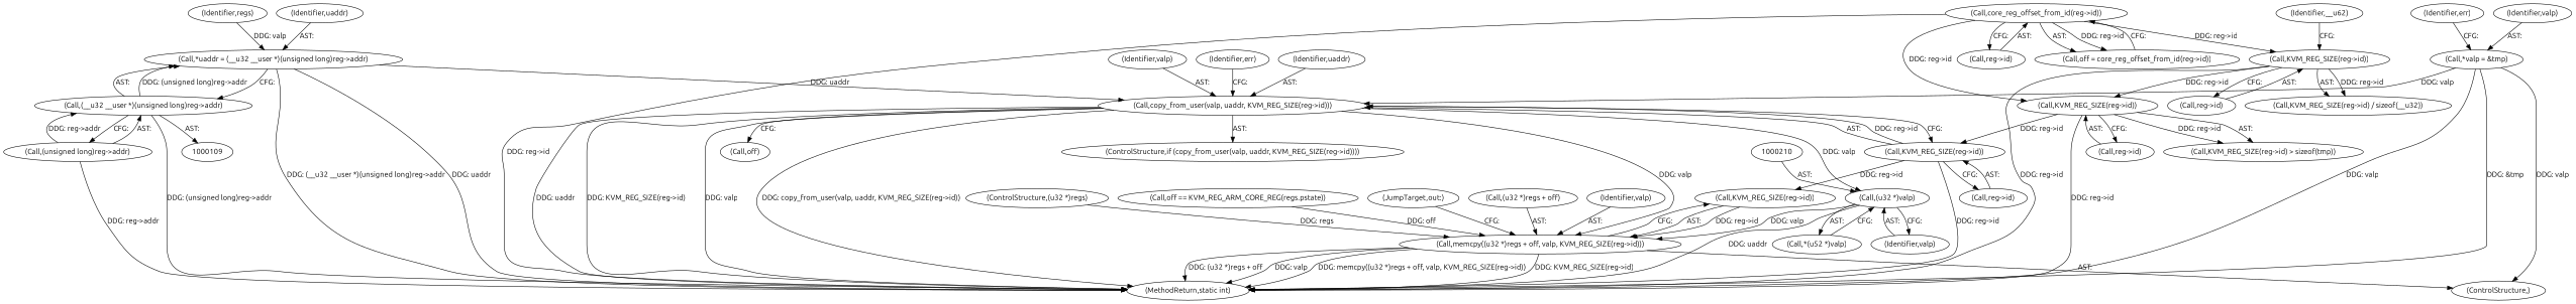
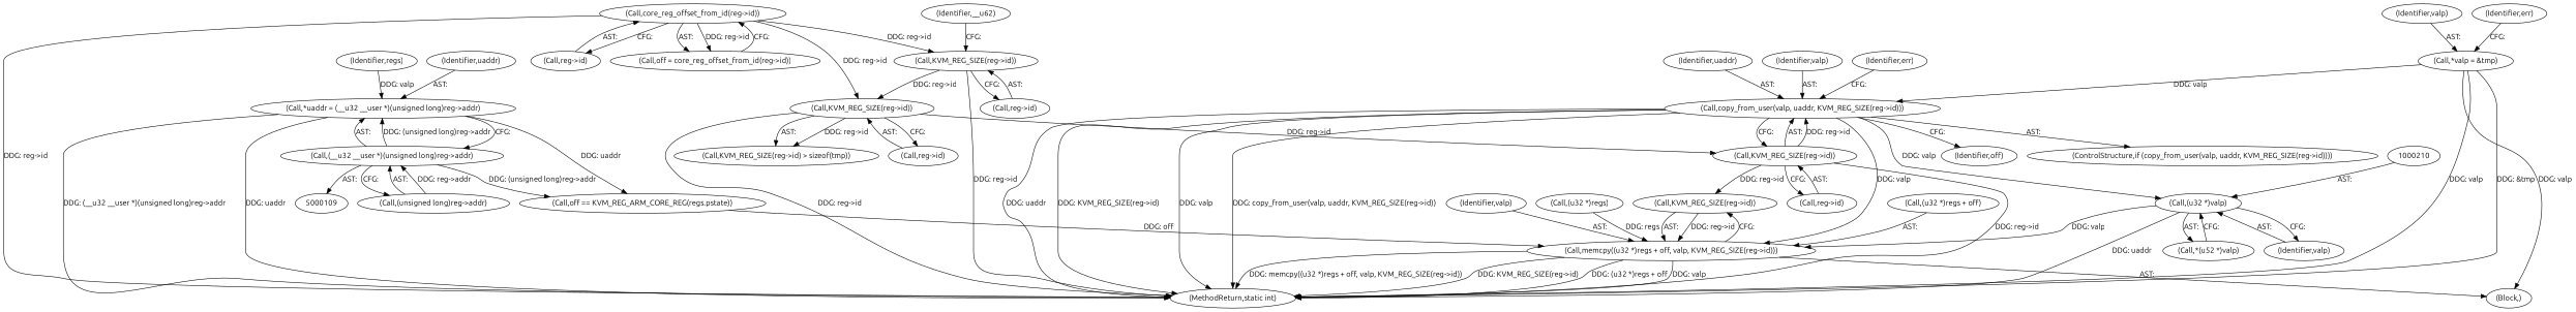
  digraph {
    fontname=Ubuntu
    node [fontname=Ubuntu]
    edge [fontname=Ubuntu]
    n1 [label="(Call,copy_from_user(valp, uaddr, KVM_REG_SIZE(reg->id)))"]
    n2 [label="(Call,KVM_REG_SIZE(reg->id))"]
    n3 [label="(Call,(u32 *)valp)"]
    n4 [label="(Call,memcpy((u32 *)regs + off, valp, KVM_REG_SIZE(reg->id)))"]
    n5 [label="(ControlStructure,if (copy_from_user(valp, uaddr, KVM_REG_SIZE(reg->id))))"]
    n6 [label="(MethodReturn,static int)"]
-   n7 [label="(Call,off)"]
+   n7 [label="(Identifier,off)"]
    n8 [label="(Call,reg->id)"]
    n9 [label="(Call,KVM_REG_SIZE(reg->id))"]
    n10 [label="(Identifier,valp)"]
    n11 [label="(Call,*(u52 *)valp)"]
-   n12 [label="(ControlStructure,)"]
+   n12 [label="(Block,)"]
    n13 [label="(Call,*valp = &tmp)"]
    n14 [label="(Call,*uaddr = (__u32 __user *)(unsigned long)reg->addr)"]
    n15 [label="(Call,(__u32 __user *)(unsigned long)reg->addr)"]
    n16 [label="(Call,(unsigned long)reg->addr)"]
-   1000109
+   1000109 [label=5000109]
    n18 [label="(Call,KVM_REG_SIZE(reg->id))"]
    n19 [label="(Call,reg->id)"]
    n20 [label="(Call,KVM_REG_SIZE(reg->id) > sizeof(tmp))"]
    n21 [label="(Call,core_reg_offset_from_id(reg->id))"]
    n22 [label="(Call,KVM_REG_SIZE(reg->id))"]
    n23 [label="(Call,reg->id)"]
    n24 [label="(Call,off = core_reg_offset_from_id(reg->id))"]
    n25 [label="(Call,reg->id)"]
-   n26 [label="(Call,KVM_REG_SIZE(reg->id) / sizeof(__u32))"]
    n27 [label="(Call,off == KVM_REG_ARM_CORE_REG(regs.pstate))"]
-   n28 [label="(JumpTarget,out:)"]
    n29 [label="(Identifier,regs)"]
    n30 [label="(Identifier,valp)"]
    n31 [label="(Identifier,err)"]
    n32 [label="(Identifier,__u62)"]
    n33 [label="(Identifier,uaddr)"]
    n34 [label="(Call,(u32 *)regs + off)"]
    n35 [label="(Identifier,valp)"]
    n36 [label="(Identifier,err)"]
    n37 [label="(Identifier,valp)"]
-   n38 [label="(ControlStructure,(u32 *)regs)"]
+   n38 [label="(Call,(u32 *)regs)"]
    n39 [label="(Identifier,uaddr)"]
    1000210
    n1 -> n2 [label="CFG: "]
    n1 -> n3 [label="DDG: valp"]
    n1 -> n4 [label="DDG: valp"]
    n1 -> n5 [label="AST: "]
    n1 -> n6 [label="DDG: uaddr"]
    n1 -> n6 [label="DDG: KVM_REG_SIZE(reg->id)"]
    n1 -> n6 [label="DDG: valp"]
    n1 -> n6 [label="DDG: copy_from_user(valp, uaddr, KVM_REG_SIZE(reg->id))"]
    n1 -> n7 [label="CFG: "]
    n2 -> n1 [label="AST: "]
    n2 -> n1 [label="DDG: reg->id"]
    n2 -> n6 [label="DDG: reg->id"]
    n2 -> n8 [label="CFG: "]
    n2 -> n9 [label="DDG: reg->id"]
    n3 -> n4 [label="DDG: valp"]
    n3 -> n6 [label="DDG: uaddr"]
    n3 -> n10 [label="CFG: "]
    n3 -> n11 [label="AST: "]
    n4 -> n6 [label="DDG: KVM_REG_SIZE(reg->id)"]
    n4 -> n6 [label="DDG: (u32 *)regs + off"]
    n4 -> n6 [label="DDG: valp"]
    n4 -> n6 [label="DDG: memcpy((u32 *)regs + off, valp, KVM_REG_SIZE(reg->id))"]
    n4 -> n9 [label="CFG: "]
    n4 -> n12 [label="AST: "]
    n8 -> n2 [label="AST: "]
    n9 -> n4 [label="AST: "]
    n9 -> n4 [label="DDG: reg->id"]
    n10 -> n3 [label="AST: "]
    n11 -> n3 [label="CFG: "]
    n13 -> n1 [label="DDG: valp"]
    n13 -> n6 [label="DDG: valp"]
    n13 -> n6 [label="DDG: &tmp"]
    n13 -> n12 [label="DDG: valp"]
-   n14 -> n1 [label="DDG: uaddr"]
+   n14 -> n27 [label="DDG: uaddr"]
    n14 -> n6 [label="DDG: (__u32 __user *)(unsigned long)reg->addr"]
    n14 -> n6 [label="DDG: uaddr"]
    n14 -> n15 [label="CFG: "]
-   n15 -> n6 [label="DDG: (unsigned long)reg->addr"]
+   n15 -> n27 [label="DDG: (unsigned long)reg->addr"]
    n15 -> n14 [label="AST: "]
    n15 -> n14 [label="DDG: (unsigned long)reg->addr"]
    n15 -> n16 [label="CFG: "]
    n15 -> 1000109 [label="AST: "]
-   n16 -> n6 [label="DDG: reg->addr"]
    n16 -> n15 [label="AST: "]
    n16 -> n15 [label="DDG: reg->addr"]
    n18 -> n2 [label="DDG: reg->id"]
    n18 -> n6 [label="DDG: reg->id"]
    n18 -> n19 [label="CFG: "]
    n18 -> n20 [label="AST: "]
    n18 -> n20 [label="DDG: reg->id"]
    n19 -> n18 [label="AST: "]
    n21 -> n6 [label="DDG: reg->id"]
    n21 -> n18 [label="DDG: reg->id"]
    n21 -> n22 [label="DDG: reg->id"]
    n21 -> n23 [label="CFG: "]
    n21 -> n24 [label="AST: "]
    n21 -> n24 [label="DDG: reg->id"]
    n22 -> n6 [label="DDG: reg->id"]
    n22 -> n18 [label="DDG: reg->id"]
    n22 -> n25 [label="CFG: "]
-   n22 -> n26 [label="AST: "]
-   n22 -> n26 [label="DDG: reg->id"]
    n23 -> n21 [label="AST: "]
    n24 -> n21 [label="CFG: "]
    n25 -> n22 [label="AST: "]
    n27 -> n4 [label="DDG: off"]
-   n28 -> n4 [label="CFG: "]
    n29 -> n14 [label="DDG: valp"]
    n30 -> n1 [label="AST: "]
    n31 -> n13 [label="CFG: "]
    n32 -> n22 [label="CFG: "]
    n33 -> n14 [label="AST: "]
    n34 -> n4 [label="AST: "]
    n35 -> n4 [label="AST: "]
    n36 -> n1 [label="CFG: "]
    n37 -> n13 [label="AST: "]
    n38 -> n4 [label="DDG: regs"]
    n39 -> n1 [label="AST: "]
    1000210 -> n3 [label="AST: "]
  }
